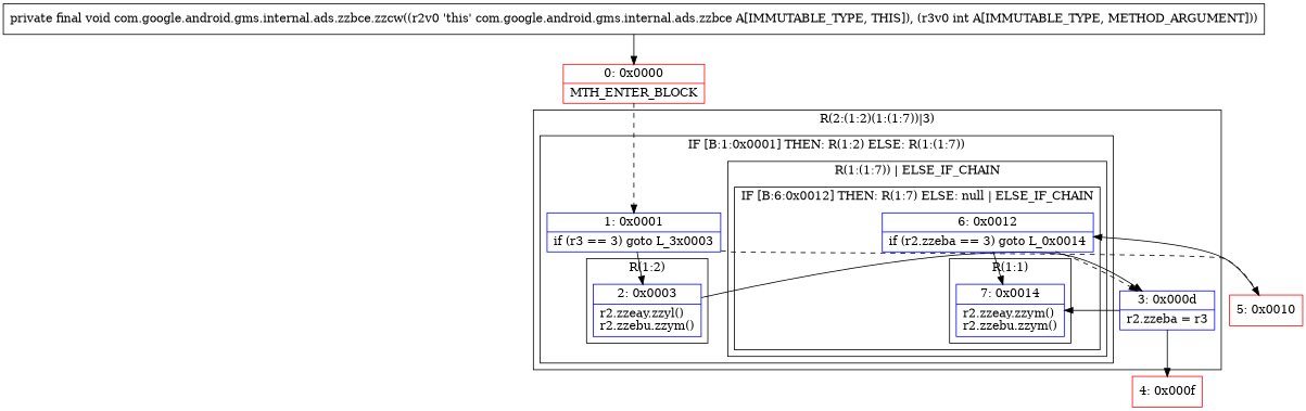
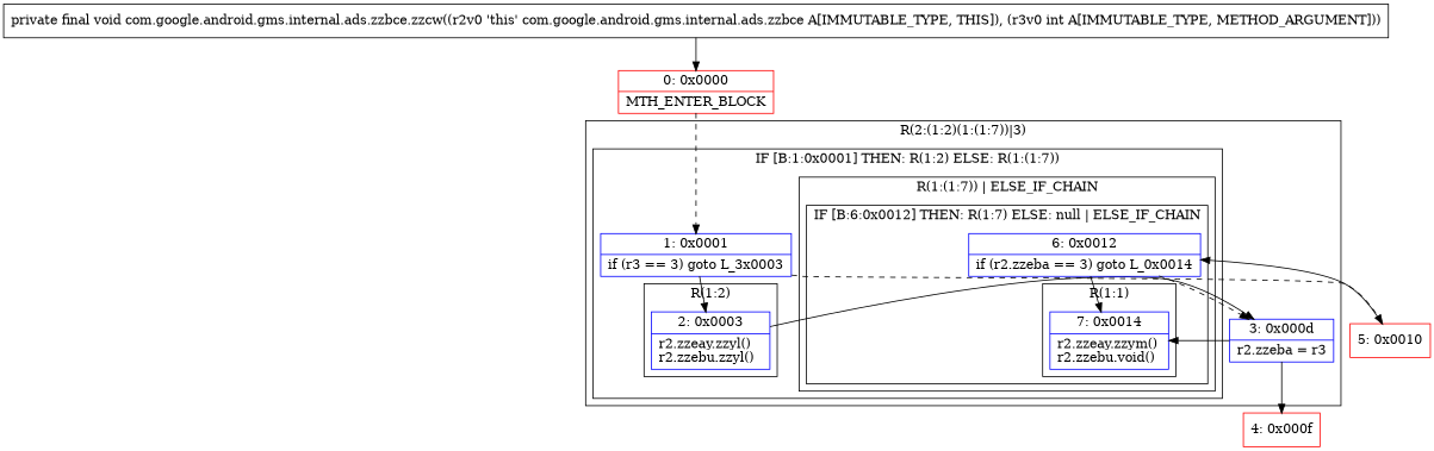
  digraph {
    node [color=blue shape=record]
-   n1 [label="{2\:\ 0x0003|r2.zzeay.zzyl()\lr2.zzebu.zzym()\l}"]
-   n2 [label="{7\:\ 0x0014|r2.zzeay.zzym()\lr2.zzebu.zzym()\l}"]
+   n1 [label="{2\:\ 0x0003|r2.zzeay.zzyl()\lr2.zzebu.zzyl()\l}"]
+   n2 [label="{7\:\ 0x0014|r2.zzeay.zzym()\lr2.zzebu.void()\l}"]
    n3 [label="{6\:\ 0x0012|if (r2.zzeba == 3) goto L_0x0014\l}"]
    n4 [label="{1\:\ 0x0001|if (r3 == 3) goto L_3x0003\l}"]
    n5 [label="{3\:\ 0x000d|r2.zzeba = r3\l}"]
    n6 [color=red label="{5\:\ 0x0010}"]
    n7 [color=red label="{4\:\ 0x000f}"]
    n8 [color=red label="{0\:\ 0x0000|MTH_ENTER_BLOCK\l}"]
    n9 [label="{private final void com.google.android.gms.internal.ads.zzbce.zzcw((r2v0 'this' com.google.android.gms.internal.ads.zzbce A[IMMUTABLE_TYPE, THIS]), (r3v0 int A[IMMUTABLE_TYPE, METHOD_ARGUMENT])) }" color=""]
    subgraph cluster_1 {
      label="R(2:(1:2)(1:(1:7))|3)"
      n5
      subgraph cluster_2 {
        label="IF [B:1:0x0001] THEN: R(1:2) ELSE: R(1:(1:7))"
        n4
        subgraph cluster_3 {
          label="R(1:2)"
          n1
        }
        subgraph cluster_4 {
          label="R(1:(1:7)) | ELSE_IF_CHAIN\l"
          subgraph cluster_5 {
            label="IF [B:6:0x0012] THEN: R(1:7) ELSE: null | ELSE_IF_CHAIN\l"
            n3
            subgraph cluster_6 {
              label="R(1:1)"
              n2
            }
          }
        }
      }
    }
    n1 -> n5
    n3 -> n2
    n3 -> n5 [style=dashed]
    n4 -> n1
    n4 -> n6 [style=dashed]
    n5 -> n2
    n5 -> n7
    n6 -> n3
    n8 -> n4 [style=dashed]
    n9 -> n8
  }
